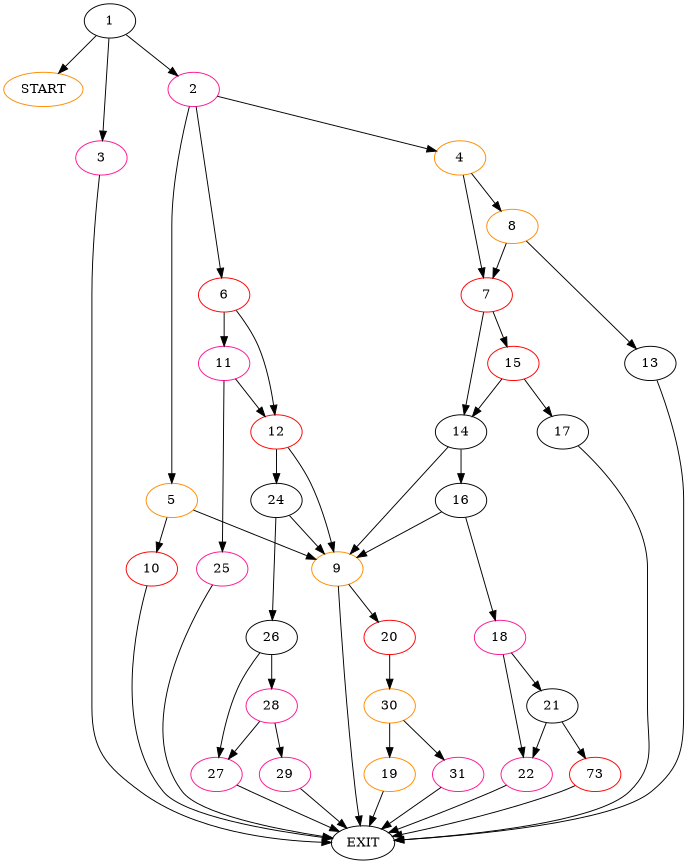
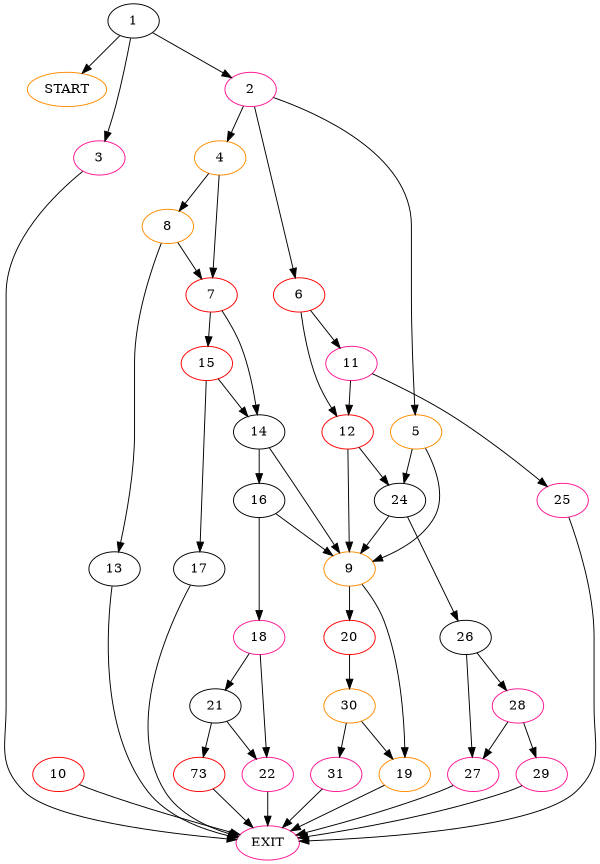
  digraph {
    node [color=deeppink]
    n1 [color=darkorange label=START]
    1 [color=black]
    2
    3
-   n5 [color=black label=EXIT]
+   n5 [label=EXIT]
    4 [color=darkorange]
    5 [color=darkorange]
    6 [color=red]
    7 [color=red]
    8 [color=darkorange]
    9 [color=darkorange]
    10 [color=red]
    11
    12 [color=red]
    14 [color=black]
    15 [color=red]
    13 [color=black]
    19 [color=darkorange]
    20 [color=red]
    25
    24 [color=black]
    16 [color=black]
    17 [color=black]
    30 [color=darkorange]
    26 [color=black]
    18
    21 [color=black]
    22
    n29 [color=red label=73]
    31
    27
    28
    29
    1 -> n1
    1 -> 2
    1 -> 3
    2 -> 4
    2 -> 5
    2 -> 6
    3 -> n5
    4 -> 7
    4 -> 8
    5 -> 9
-   5 -> 10
+   5 -> 24
    6 -> 11
    6 -> 12
    7 -> 14
    7 -> 15
    8 -> 7
    8 -> 13
-   9 -> n5
+   9 -> 19
    9 -> 20
    10 -> n5
    11 -> 12
    11 -> 25
    12 -> 9
    12 -> 24
    14 -> 9
    14 -> 16
    15 -> 14
    15 -> 17
    13 -> n5
    19 -> n5
    20 -> 30
    25 -> n5
    24 -> 9
    24 -> 26
    16 -> 9
    16 -> 18
    17 -> n5
    30 -> 19
    30 -> 31
    26 -> 27
    26 -> 28
    18 -> 21
    18 -> 22
    21 -> 22
    21 -> n29
    22 -> n5
    n29 -> n5
    31 -> n5
    27 -> n5
    28 -> 27
    28 -> 29
    29 -> n5
  }
